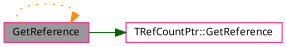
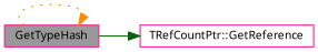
  digraph {
    rankdir=LR
    fontname="Noto Sans"
    node [color=deeppink fontname="Noto Sans" fontsize=10 shape=box style=filled]
    edge [fontname="Noto Sans" fontsize=10 labelfontname=Helvetica labelfontsize=10]
-   n1 [fillcolor=grey60 fontcolor=black height=0.2 label=GetReference width=0.4]
+   n1 [fillcolor=grey60 fontcolor=black height=0.2 label=GetTypeHash width=0.4]
    n2 [fillcolor=white height=0.2 label="TRefCountPtr::GetReference" width=0.4]
    n1 -> n1 [color=darkorange style=dotted]
    n1 -> n2 [color=darkgreen style=solid]
  }
